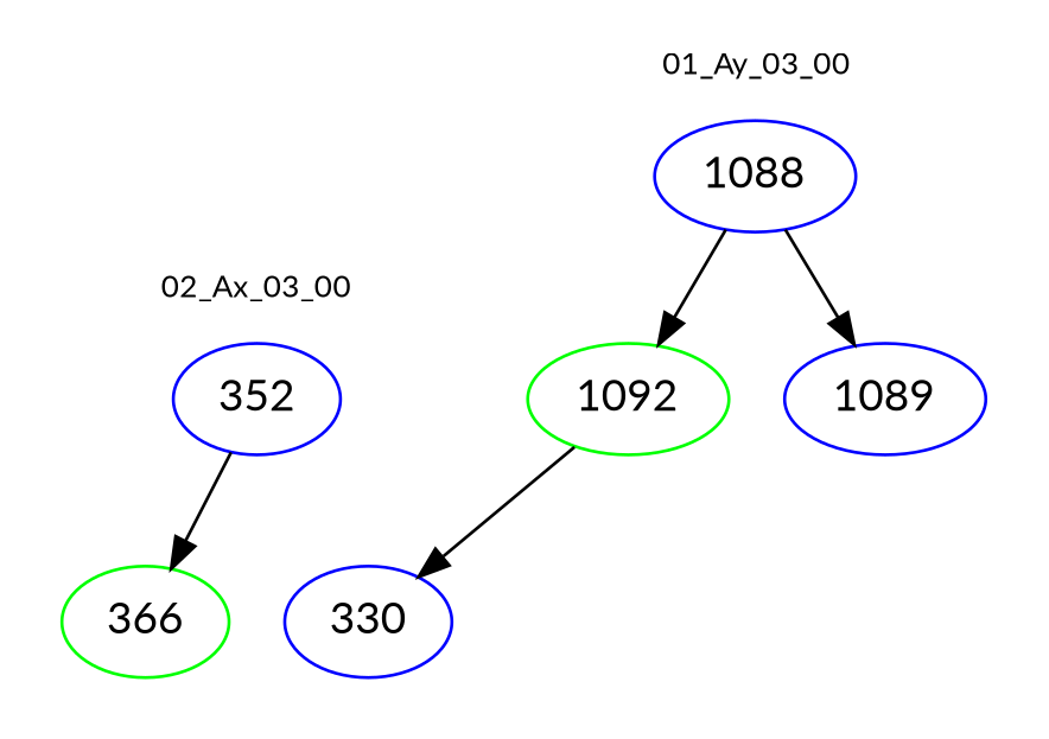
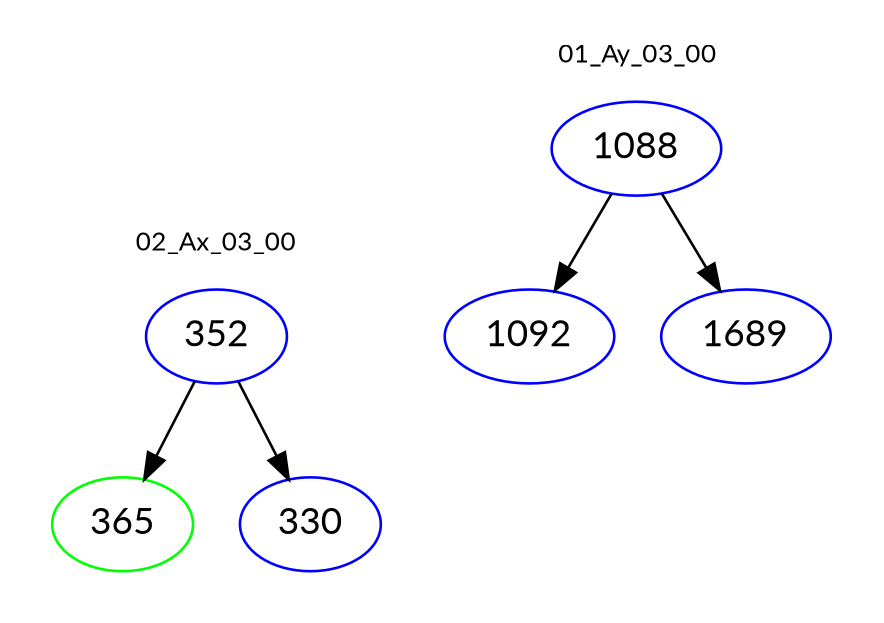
  digraph {
    fontname=Lato
    node [color=blue fontname=Lato]
    edge [color=black fontname=Lato]
    n1 [label=352]
    n2 [label=330]
-   n3 [color=green label=366]
+   n3 [color=green label=365]
    n4 [label=1088]
-   n5 [color=green label=1092]
-   n6 [label=1089]
+   n5 [label=1092]
+   n6 [label=1689]
    subgraph cluster_1 {
      color=white
      fontsize=10
      label="02_Ax_03_00"
      n1
      n2
      n3
    }
    subgraph cluster_2 {
      color=white
      fontsize=10
      label="01_Ay_03_00"
      n4
      n5
      n6
    }
-   n5 -> n2
+   n1 -> n2
    n1 -> n3
    n4 -> n5
    n4 -> n6
  }
